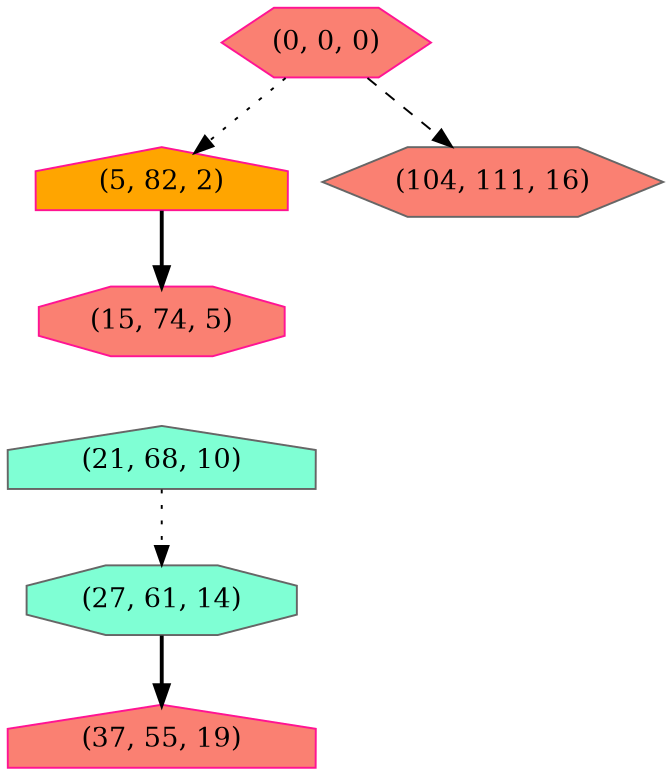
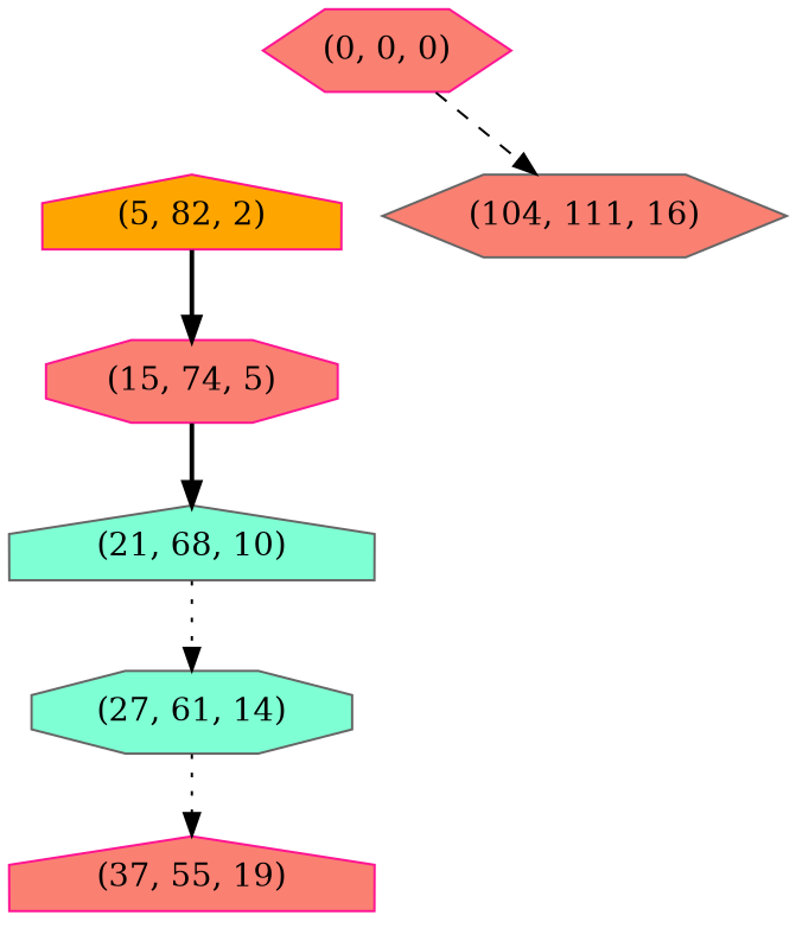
  digraph {
    node [color=deeppink fillcolor=salmon shape=house style=filled]
    edge [style=dotted]
    "(0, 0, 0)" [shape=hexagon]
    "(5, 82, 2)" [fillcolor=orange]
    "(104, 111, 16)" [color=gray40 shape=hexagon]
    "(15, 74, 5)" [shape=octagon]
    "(21, 68, 10)" [color=gray40 fillcolor=aquamarine]
    "(27, 61, 14)" [color=gray40 fillcolor=aquamarine shape=octagon]
    n7 [label="(37, 55, 19)"]
-   "(0, 0, 0)" -> "(5, 82, 2)"
    "(0, 0, 0)" -> "(104, 111, 16)" [style=dashed]
    "(5, 82, 2)" -> "(15, 74, 5)" [style=bold]
+   "(15, 74, 5)" -> "(21, 68, 10)" [style=bold]
    "(21, 68, 10)" -> "(27, 61, 14)"
-   "(27, 61, 14)" -> n7 [style=bold]
+   "(27, 61, 14)" -> n7
  }
